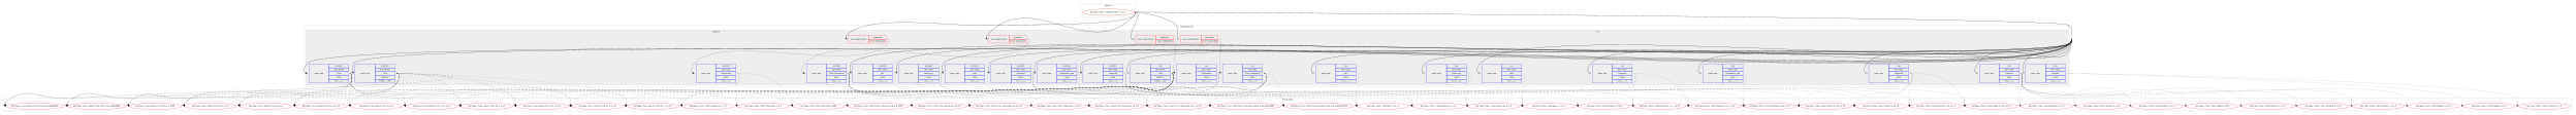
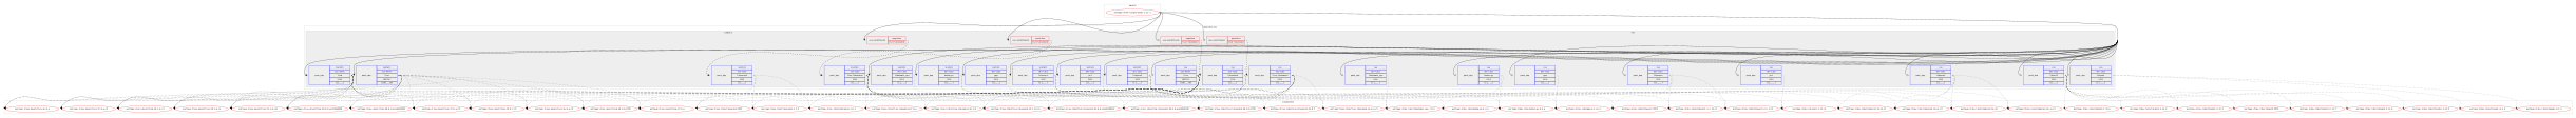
  digraph {
    compound=true
    concentrate=true
    fontname="JetBrains Mono"
    fontsize=10
    newrank=true
    rankdir=TB
    ranksep=1.5
    node [color=red fontname="JetBrains Mono" fontsize=10]
    edge [arrowhead=vee fontname="JetBrains Mono" headport=w style=dotted tailport=e weight=100]
    n1 [label="portage://dev-lang/crystal-1.13.1" width=4]
    n2 [color=blue label=<<TABLE BORDER="0" CELLBORDER="1" CELLSPACING="0" CELLPADDING="4" WIDTH="220"><TR><TD ROWSPAN="6" CELLPADDING="30">pack_dep</TD></TR><TR><TD WIDTH="110">install</TD></TR><TR><TD>sys-libs</TD></TR><TR><TD>libunwind</TD></TR><TR><TD>none</TD></TR><TR><TD>[[],,,,]</TD></TR></TABLE>> shape=none]
    n3 [label=<<TABLE BORDER="0" CELLBORDER="1" CELLSPACING="0" CELLPADDING="4"><TR><TD ROWSPAN="3" CELLPADDING="10">use_conditional</TD></TR><TR><TD>negative</TD></TR><TR><TD>llvm-libunwind</TD></TR></TABLE>> shape=none]
    n4 [color=blue label=<<TABLE BORDER="0" CELLBORDER="1" CELLSPACING="0" CELLPADDING="4" WIDTH="220"><TR><TD ROWSPAN="6" CELLPADDING="30">pack_dep</TD></TR><TR><TD WIDTH="110">install</TD></TR><TR><TD>sys-libs</TD></TR><TR><TD>llvm-libunwind</TD></TR><TR><TD>none</TD></TR><TR><TD>[[],,,,]</TD></TR></TABLE>> shape=none]
    n5 [label=<<TABLE BORDER="0" CELLBORDER="1" CELLSPACING="0" CELLPADDING="4"><TR><TD ROWSPAN="3" CELLPADDING="10">use_conditional</TD></TR><TR><TD>positive</TD></TR><TR><TD>llvm-libunwind</TD></TR></TABLE>> shape=none]
    n6 [color=blue label=<<TABLE BORDER="0" CELLBORDER="1" CELLSPACING="0" CELLPADDING="4" WIDTH="220"><TR><TD ROWSPAN="6" CELLPADDING="30">pack_dep</TD></TR><TR><TD WIDTH="110">install</TD></TR><TR><TD>dev-libs</TD></TR><TR><TD>boehm-gc</TD></TR><TR><TD>none</TD></TR><TR><TD>[[],,,,]</TD></TR></TABLE>> shape=none]
    n7 [color=blue label=<<TABLE BORDER="0" CELLBORDER="1" CELLSPACING="0" CELLPADDING="4" WIDTH="220"><TR><TD ROWSPAN="6" CELLPADDING="30">pack_dep</TD></TR><TR><TD WIDTH="110">install</TD></TR><TR><TD>dev-libs</TD></TR><TR><TD>gmp</TD></TR><TR><TD>none</TD></TR><TR><TD>[[],,,,]</TD></TR></TABLE>> shape=none]
    n8 [color=blue label=<<TABLE BORDER="0" CELLBORDER="1" CELLSPACING="0" CELLPADDING="4" WIDTH="220"><TR><TD ROWSPAN="6" CELLPADDING="30">pack_dep</TD></TR><TR><TD WIDTH="110">install</TD></TR><TR><TD>dev-libs</TD></TR><TR><TD>libatomic_ops</TD></TR><TR><TD>none</TD></TR><TR><TD>[[],,,,]</TD></TR></TABLE>> shape=none]
    n9 [color=blue label=<<TABLE BORDER="0" CELLBORDER="1" CELLSPACING="0" CELLPADDING="4" WIDTH="220"><TR><TD ROWSPAN="6" CELLPADDING="30">pack_dep</TD></TR><TR><TD WIDTH="110">install</TD></TR><TR><TD>dev-libs</TD></TR><TR><TD>libevent</TD></TR><TR><TD>none</TD></TR><TR><TD>[[],,,,]</TD></TR></TABLE>> shape=none]
    n10 [color=blue label=<<TABLE BORDER="0" CELLBORDER="1" CELLSPACING="0" CELLPADDING="4" WIDTH="220"><TR><TD ROWSPAN="6" CELLPADDING="30">pack_dep</TD></TR><TR><TD WIDTH="110">install</TD></TR><TR><TD>dev-libs</TD></TR><TR><TD>libpcre2</TD></TR><TR><TD>none</TD></TR><TR><TD>[[],,,,]</TD></TR></TABLE>> shape=none]
    n11 [color=blue label=<<TABLE BORDER="0" CELLBORDER="1" CELLSPACING="0" CELLPADDING="4" WIDTH="220"><TR><TD ROWSPAN="6" CELLPADDING="30">pack_dep</TD></TR><TR><TD WIDTH="110">install</TD></TR><TR><TD>dev-libs</TD></TR><TR><TD>pcl</TD></TR><TR><TD>none</TD></TR><TR><TD>[[],,,,]</TD></TR></TABLE>> shape=none]
    n12 [color=blue label=<<TABLE BORDER="0" CELLBORDER="1" CELLSPACING="0" CELLPADDING="4" WIDTH="220"><TR><TD ROWSPAN="6" CELLPADDING="30">pack_dep</TD></TR><TR><TD WIDTH="110">install</TD></TR><TR><TD>sys-devel</TD></TR><TR><TD>llvm</TD></TR><TR><TD>smaller</TD></TR><TR><TD>[[18],,,18]</TD></TR></TABLE>> shape=none]
    n13 [color=blue label=<<TABLE BORDER="0" CELLBORDER="1" CELLSPACING="0" CELLPADDING="4" WIDTH="220"><TR><TD ROWSPAN="6" CELLPADDING="30">pack_dep</TD></TR><TR><TD WIDTH="110">install</TD></TR><TR><TD>sys-devel</TD></TR><TR><TD>llvm</TD></TR><TR><TD>none</TD></TR><TR><TD>[[],,,,]</TD></TR></TABLE>> shape=none]
    n14 [color=blue label=<<TABLE BORDER="0" CELLBORDER="1" CELLSPACING="0" CELLPADDING="4" WIDTH="220"><TR><TD ROWSPAN="6" CELLPADDING="30">pack_dep</TD></TR><TR><TD WIDTH="110">run</TD></TR><TR><TD>sys-libs</TD></TR><TR><TD>libunwind</TD></TR><TR><TD>none</TD></TR><TR><TD>[[],,,,]</TD></TR></TABLE>> shape=none]
    n15 [label=<<TABLE BORDER="0" CELLBORDER="1" CELLSPACING="0" CELLPADDING="4"><TR><TD ROWSPAN="3" CELLPADDING="10">use_conditional</TD></TR><TR><TD>negative</TD></TR><TR><TD>llvm-libunwind</TD></TR></TABLE>> shape=none]
    n16 [color=blue label=<<TABLE BORDER="0" CELLBORDER="1" CELLSPACING="0" CELLPADDING="4" WIDTH="220"><TR><TD ROWSPAN="6" CELLPADDING="30">pack_dep</TD></TR><TR><TD WIDTH="110">run</TD></TR><TR><TD>sys-libs</TD></TR><TR><TD>llvm-libunwind</TD></TR><TR><TD>none</TD></TR><TR><TD>[[],,,,]</TD></TR></TABLE>> shape=none]
    n17 [label=<<TABLE BORDER="0" CELLBORDER="1" CELLSPACING="0" CELLPADDING="4"><TR><TD ROWSPAN="3" CELLPADDING="10">use_conditional</TD></TR><TR><TD>positive</TD></TR><TR><TD>llvm-libunwind</TD></TR></TABLE>> shape=none]
    n18 [color=blue label=<<TABLE BORDER="0" CELLBORDER="1" CELLSPACING="0" CELLPADDING="4" WIDTH="220"><TR><TD ROWSPAN="6" CELLPADDING="30">pack_dep</TD></TR><TR><TD WIDTH="110">run</TD></TR><TR><TD>dev-libs</TD></TR><TR><TD>boehm-gc</TD></TR><TR><TD>none</TD></TR><TR><TD>[[],,,,]</TD></TR></TABLE>> shape=none]
    n19 [color=blue label=<<TABLE BORDER="0" CELLBORDER="1" CELLSPACING="0" CELLPADDING="4" WIDTH="220"><TR><TD ROWSPAN="6" CELLPADDING="30">pack_dep</TD></TR><TR><TD WIDTH="110">run</TD></TR><TR><TD>dev-libs</TD></TR><TR><TD>gmp</TD></TR><TR><TD>none</TD></TR><TR><TD>[[],,,,]</TD></TR></TABLE>> shape=none]
    n20 [color=blue label=<<TABLE BORDER="0" CELLBORDER="1" CELLSPACING="0" CELLPADDING="4" WIDTH="220"><TR><TD ROWSPAN="6" CELLPADDING="30">pack_dep</TD></TR><TR><TD WIDTH="110">run</TD></TR><TR><TD>dev-libs</TD></TR><TR><TD>libatomic_ops</TD></TR><TR><TD>none</TD></TR><TR><TD>[[],,,,]</TD></TR></TABLE>> shape=none]
    n21 [color=blue label=<<TABLE BORDER="0" CELLBORDER="1" CELLSPACING="0" CELLPADDING="4" WIDTH="220"><TR><TD ROWSPAN="6" CELLPADDING="30">pack_dep</TD></TR><TR><TD WIDTH="110">run</TD></TR><TR><TD>dev-libs</TD></TR><TR><TD>libevent</TD></TR><TR><TD>none</TD></TR><TR><TD>[[],,,,]</TD></TR></TABLE>> shape=none]
    n22 [color=blue label=<<TABLE BORDER="0" CELLBORDER="1" CELLSPACING="0" CELLPADDING="4" WIDTH="220"><TR><TD ROWSPAN="6" CELLPADDING="30">pack_dep</TD></TR><TR><TD WIDTH="110">run</TD></TR><TR><TD>dev-libs</TD></TR><TR><TD>libxml2</TD></TR><TR><TD>none</TD></TR><TR><TD>[[],,,,]</TD></TR></TABLE>> shape=none]
    n23 [color=blue label=<<TABLE BORDER="0" CELLBORDER="1" CELLSPACING="0" CELLPADDING="4" WIDTH="220"><TR><TD ROWSPAN="6" CELLPADDING="30">pack_dep</TD></TR><TR><TD WIDTH="110">run</TD></TR><TR><TD>dev-libs</TD></TR><TR><TD>libpcre2</TD></TR><TR><TD>none</TD></TR><TR><TD>[[],,,,]</TD></TR></TABLE>> shape=none]
    n24 [color=blue label=<<TABLE BORDER="0" CELLBORDER="1" CELLSPACING="0" CELLPADDING="4" WIDTH="220"><TR><TD ROWSPAN="6" CELLPADDING="30">pack_dep</TD></TR><TR><TD WIDTH="110">run</TD></TR><TR><TD>dev-libs</TD></TR><TR><TD>libyaml</TD></TR><TR><TD>none</TD></TR><TR><TD>[[],,,,]</TD></TR></TABLE>> shape=none]
    n25 [color=blue label=<<TABLE BORDER="0" CELLBORDER="1" CELLSPACING="0" CELLPADDING="4" WIDTH="220"><TR><TD ROWSPAN="6" CELLPADDING="30">pack_dep</TD></TR><TR><TD WIDTH="110">run</TD></TR><TR><TD>dev-libs</TD></TR><TR><TD>pcl</TD></TR><TR><TD>none</TD></TR><TR><TD>[[],,,,]</TD></TR></TABLE>> shape=none]
    n26 [color=blue label=<<TABLE BORDER="0" CELLBORDER="1" CELLSPACING="0" CELLPADDING="4" WIDTH="220"><TR><TD ROWSPAN="6" CELLPADDING="30">pack_dep</TD></TR><TR><TD WIDTH="110">run</TD></TR><TR><TD>sys-devel</TD></TR><TR><TD>llvm</TD></TR><TR><TD>smaller</TD></TR><TR><TD>[[18],,,18]</TD></TR></TABLE>> shape=none]
    n27 [label="portage://sys-libs/llvm-libunwind-20.0.0.9999" width=4]
    n28 [label="portage://sys-libs/llvm-libunwind-20.0.0_pre20240910" width=4]
    n29 [label="portage://sys-libs/llvm-libunwind-20.0.0_pre20240830" width=4]
    n30 [label="portage://sys-libs/llvm-libunwind-19.1.0_rc4" width=4]
    n31 [label="portage://sys-libs/llvm-libunwind-18.1.8" width=4]
    n32 [label="portage://sys-libs/llvm-libunwind-17.0.6" width=4]
    n33 [label="portage://sys-libs/llvm-libunwind-16.0.6-r1" width=4]
    n34 [label="portage://sys-libs/llvm-libunwind-15.0.7" width=4]
    n35 [label="portage://sys-libs/libunwind-9999" width=4]
    n36 [label="portage://sys-libs/libunwind-1.8.1" width=4]
    n37 [label="portage://sys-libs/libunwind-1.7.2" width=4]
    n38 [label="portage://dev-libs/boehm-gc-8.2.6" width=4]
    n39 [label="portage://dev-libs/boehm-gc-8.2.4" width=4]
    n40 [label="portage://dev-libs/gmp-6.3.0-r1" width=4]
    n41 [label="portage://dev-libs/libatomic_ops-7.8.2" width=4]
    n42 [label="portage://dev-libs/libevent-9999" width=4]
    n43 [label="portage://dev-libs/libevent-2.2.1-r2" width=4]
    n44 [label="portage://dev-libs/libevent-2.1.12-r1" width=4]
    n45 [label="portage://dev-libs/libpcre2-10.44-r1" width=4]
    n46 [label="portage://dev-libs/libpcre2-10.43" width=4]
    n47 [label="portage://dev-libs/libpcre2-10.42-r2" width=4]
    n48 [label="portage://dev-libs/libpcre2-10.42-r1" width=4]
    n49 [label="portage://dev-libs/pcl-1.12-r2" width=4]
    n50 [label="portage://sys-devel/llvm-20.0.0.9999" width=4]
    n51 [label="portage://sys-devel/llvm-20.0.0_pre20240910" width=4]
    n52 [label="portage://sys-devel/llvm-20.0.0_pre20240830" width=4]
    n53 [label="portage://sys-devel/llvm-19.1.0_rc4" width=4]
    n54 [label="portage://sys-devel/llvm-18.1.8-r4" width=4]
    n55 [label="portage://sys-devel/llvm-18.1.8-r1" width=4]
    n56 [label="portage://sys-devel/llvm-17.0.6-r3" width=4]
    n57 [label="portage://sys-devel/llvm-17.0.6-r2" width=4]
    n58 [label="portage://sys-devel/llvm-17.0.6" width=4]
    n59 [label="portage://sys-devel/llvm-16.0.6-r5" width=4]
    n60 [label="portage://sys-devel/llvm-16.0.6" width=4]
    n61 [label="portage://sys-devel/llvm-15.0.7-r3" width=4]
    n62 [label="portage://dev-libs/libxml2-9999" width=4]
    n63 [label="portage://dev-libs/libxml2-2.13.1" width=4]
    n64 [label="portage://dev-libs/libxml2-2.12.8" width=4]
-   n65 [label="portage://dev-libs/libxml2-2.12.7" width=4]
    n66 [label="portage://dev-libs/libxml2-2.12.6" width=4]
    n67 [label="portage://dev-libs/libxml2-2.12.5" width=4]
    n68 [label="portage://dev-libs/libxml2-2.11.8" width=4]
    n69 [label="portage://dev-libs/libxml2-2.11.7" width=4]
    n70 [label="portage://dev-libs/libyaml-0.2.5" width=4]
    n71 [label="portage://dev-libs/libyaml-0.2.2" width=4]
    subgraph cluster_1 {
      color=gray
      label=<<i>ebuild</i>>
      n1
    }
    subgraph cluster_2 {
      color=gray
      label=<<i>dependencies</i>>
      subgraph cluster_3 {
        color=gray
        fillcolor="#eeeeee"
        label=<<i>compile</i>>
        style=filled
        subgraph sub_4 {
          color=gray
          fillcolor="#eeeeee"
          label=<<i>compile</i>>
          style=filled
          n3
          subgraph sub_5 {
            color=gray
            fillcolor="#eeeeee"
            label=<<i>compile</i>>
            style=filled
            n2
          }
        }
        subgraph sub_6 {
          color=gray
          fillcolor="#eeeeee"
          label=<<i>compile</i>>
          style=filled
          n5
          subgraph sub_7 {
            color=gray
            fillcolor="#eeeeee"
            label=<<i>compile</i>>
            style=filled
            n4
          }
        }
        subgraph sub_8 {
          color=gray
          fillcolor="#eeeeee"
          label=<<i>compile</i>>
          style=filled
          n6
        }
        subgraph sub_9 {
          color=gray
          fillcolor="#eeeeee"
          label=<<i>compile</i>>
          style=filled
          n7
        }
        subgraph sub_10 {
          color=gray
          fillcolor="#eeeeee"
          label=<<i>compile</i>>
          style=filled
          n8
        }
        subgraph sub_11 {
          color=gray
          fillcolor="#eeeeee"
          label=<<i>compile</i>>
          style=filled
          n9
        }
        subgraph sub_12 {
          color=gray
          fillcolor="#eeeeee"
          label=<<i>compile</i>>
          style=filled
          n10
        }
        subgraph sub_13 {
          color=gray
          fillcolor="#eeeeee"
          label=<<i>compile</i>>
          style=filled
          n11
        }
        subgraph sub_14 {
          color=gray
          fillcolor="#eeeeee"
          label=<<i>compile</i>>
          style=filled
          n12
        }
        subgraph sub_15 {
          color=gray
          fillcolor="#eeeeee"
          label=<<i>compile</i>>
          style=filled
          n13
        }
      }
      subgraph cluster_16 {
        color=gray
        fillcolor="#eeeeee"
        label=<<i>compile and run</i>>
        style=filled
      }
      subgraph cluster_17 {
        color=gray
        fillcolor="#eeeeee"
        label=<<i>run</i>>
        style=filled
        subgraph sub_18 {
          color=gray
          fillcolor="#eeeeee"
          label=<<i>run</i>>
          style=filled
          n15
          subgraph sub_19 {
            color=gray
            fillcolor="#eeeeee"
            label=<<i>run</i>>
            style=filled
            n14
          }
        }
        subgraph sub_20 {
          color=gray
          fillcolor="#eeeeee"
          label=<<i>run</i>>
          style=filled
          n17
          subgraph sub_21 {
            color=gray
            fillcolor="#eeeeee"
            label=<<i>run</i>>
            style=filled
            n16
          }
        }
        subgraph sub_22 {
          color=gray
          fillcolor="#eeeeee"
          label=<<i>run</i>>
          style=filled
          n18
        }
        subgraph sub_23 {
          color=gray
          fillcolor="#eeeeee"
          label=<<i>run</i>>
          style=filled
          n19
        }
        subgraph sub_24 {
          color=gray
          fillcolor="#eeeeee"
          label=<<i>run</i>>
          style=filled
          n20
        }
        subgraph sub_25 {
          color=gray
          fillcolor="#eeeeee"
          label=<<i>run</i>>
          style=filled
          n21
        }
        subgraph sub_26 {
          color=gray
          fillcolor="#eeeeee"
          label=<<i>run</i>>
          style=filled
          n22
        }
        subgraph sub_27 {
          color=gray
          fillcolor="#eeeeee"
          label=<<i>run</i>>
          style=filled
          n23
        }
        subgraph sub_28 {
          color=gray
          fillcolor="#eeeeee"
          label=<<i>run</i>>
          style=filled
          n24
        }
        subgraph sub_29 {
          color=gray
          fillcolor="#eeeeee"
          label=<<i>run</i>>
          style=filled
          n25
        }
        subgraph sub_30 {
          color=gray
          fillcolor="#eeeeee"
          label=<<i>run</i>>
          style=filled
          n26
        }
      }
    }
    subgraph cluster_31 {
      color=gray
      label=<<i>candidates</i>>
      rank=same
      subgraph sub_32 {
        color=black
        label=<<i>candidates</i>>
        nodesep=1
        rank=same
        n27
        n28
        n29
        n30
        n31
        n32
        n33
        n34
      }
      subgraph sub_33 {
        color=black
        label=<<i>candidates</i>>
        nodesep=1
        rank=same
        n35
        n36
        n37
      }
      subgraph sub_34 {
        color=black
        label=<<i>candidates</i>>
        nodesep=1
        rank=same
        n38
        n39
      }
      subgraph sub_35 {
        color=black
        label=<<i>candidates</i>>
        nodesep=1
        rank=same
        n40
      }
      subgraph sub_36 {
        color=black
        label=<<i>candidates</i>>
        nodesep=1
        rank=same
        n41
      }
      subgraph sub_37 {
        color=black
        label=<<i>candidates</i>>
        nodesep=1
        rank=same
        n42
        n43
        n44
      }
      subgraph sub_38 {
        color=black
        label=<<i>candidates</i>>
        nodesep=1
        rank=same
        n45
        n46
        n47
        n48
      }
      subgraph sub_39 {
        color=black
        label=<<i>candidates</i>>
        nodesep=1
        rank=same
        n49
      }
      subgraph sub_40 {
        color=black
        label=<<i>candidates</i>>
        nodesep=1
        rank=same
        n50
        n51
        n52
        n53
        n54
        n55
        n56
        n57
        n58
        n59
        n60
        n61
      }
      subgraph sub_41 {
        color=black
        label=<<i>candidates</i>>
        nodesep=1
        rank=same
        n50
        n51
        n52
        n53
        n54
        n55
        n56
        n57
        n58
        n59
        n60
        n61
      }
      subgraph sub_42 {
        color=black
        label=<<i>candidates</i>>
        nodesep=1
        rank=same
        n35
        n36
        n37
      }
      subgraph sub_43 {
        color=black
        label=<<i>candidates</i>>
        nodesep=1
        rank=same
        n27
        n28
        n29
        n30
        n31
        n32
        n33
        n34
      }
      subgraph sub_44 {
        color=black
        label=<<i>candidates</i>>
        nodesep=1
        rank=same
        n38
        n39
      }
      subgraph sub_45 {
        color=black
        label=<<i>candidates</i>>
        nodesep=1
        rank=same
        n40
      }
      subgraph sub_46 {
        color=black
        label=<<i>candidates</i>>
        nodesep=1
        rank=same
        n41
      }
      subgraph sub_47 {
        color=black
        label=<<i>candidates</i>>
        nodesep=1
        rank=same
        n42
        n43
        n44
      }
      subgraph sub_48 {
        color=black
        label=<<i>candidates</i>>
        nodesep=1
        rank=same
        n45
        n46
        n47
        n48
      }
      subgraph sub_49 {
        color=black
        label=<<i>candidates</i>>
        nodesep=1
        rank=same
        n62
        n63
        n64
-       n65
        n66
        n67
        n68
        n69
      }
      subgraph sub_50 {
        color=black
        label=<<i>candidates</i>>
        nodesep=1
        rank=same
        n70
        n71
      }
      subgraph sub_51 {
        color=black
        label=<<i>candidates</i>>
        nodesep=1
        rank=same
        n49
      }
      subgraph sub_52 {
        color=black
        label=<<i>candidates</i>>
        nodesep=1
        rank=same
        n50
        n51
        n52
        n53
        n54
        n55
        n56
        n57
        n58
        n59
        n60
        n61
      }
    }
    n1 -> n3 [style=solid weight=20]
    n1 -> n5 [style=solid weight=20]
    n1 -> n6 [style=solid weight=20]
    n1 -> n7 [style=solid weight=20]
    n1 -> n8 [style=solid weight=20]
    n1 -> n9 [style=solid weight=20]
    n1 -> n10 [style=solid weight=20]
    n1 -> n11 [style=solid weight=20]
    n1 -> n12 [style=solid weight=20]
    n1 -> n13 [style=solid weight=20]
    n1 -> n15 [arrowhead=odot style=solid weight=20]
    n1 -> n17 [arrowhead=odot style=solid weight=20]
    n1 -> n18 [arrowhead=odot style=solid weight=20]
    n1 -> n19 [arrowhead=odot style=solid weight=20]
    n1 -> n20 [arrowhead=odot style=solid weight=20]
    n1 -> n21 [arrowhead=odot style=solid weight=20]
    n1 -> n22 [arrowhead=odot style=solid weight=20]
    n1 -> n23 [arrowhead=odot style=solid weight=20]
    n1 -> n24 [arrowhead=odot style=solid weight=20]
    n1 -> n25 [arrowhead=odot style=solid weight=20]
    n1 -> n26 [arrowhead=odot style=solid weight=20]
    n2 -> n35
    n2 -> n36
    n2 -> n37
    n3 -> n2 [style=dashed weight=20]
    n4 -> n27
    n4 -> n28
    n4 -> n29
    n4 -> n30
    n4 -> n31
    n4 -> n32
    n4 -> n33
    n4 -> n34
    n5 -> n4 [style=dashed weight=20]
    n6 -> n38
    n6 -> n39
    n7 -> n40
    n8 -> n41
    n9 -> n42
    n9 -> n43
    n9 -> n44
    n10 -> n45
    n10 -> n46
    n10 -> n47
    n10 -> n48
    n11 -> n49
    n12 -> n50
    n12 -> n51
    n12 -> n52
    n12 -> n53
    n12 -> n54
    n12 -> n55
    n12 -> n56
    n12 -> n57
    n12 -> n58
    n12 -> n59
    n12 -> n60
    n12 -> n61
    n13 -> n50
    n13 -> n51
    n13 -> n52
    n13 -> n53
    n13 -> n54
    n13 -> n55
    n13 -> n56
    n13 -> n57
    n13 -> n58
    n13 -> n59
    n13 -> n60
    n13 -> n61
    n14 -> n35
    n14 -> n36
    n14 -> n37
    n15 -> n14 [style=dashed weight=20]
    n16 -> n27
    n16 -> n28
    n16 -> n29
    n16 -> n30
    n16 -> n31
    n16 -> n32
    n16 -> n33
    n16 -> n34
    n17 -> n16 [style=dashed weight=20]
    n18 -> n38
    n18 -> n39
    n19 -> n40
    n20 -> n41
    n21 -> n42
    n21 -> n43
    n21 -> n44
    n22 -> n62
    n22 -> n63
    n22 -> n64
-   n22 -> n65
    n22 -> n66
    n22 -> n67
    n22 -> n68
    n22 -> n69
    n23 -> n45
    n23 -> n46
    n23 -> n47
    n23 -> n48
    n24 -> n70
    n24 -> n71
    n25 -> n49
    n26 -> n50
    n26 -> n51
    n26 -> n52
    n26 -> n53
    n26 -> n54
    n26 -> n55
    n26 -> n56
    n26 -> n57
    n26 -> n58
    n26 -> n59
    n26 -> n60
    n26 -> n61
  }
